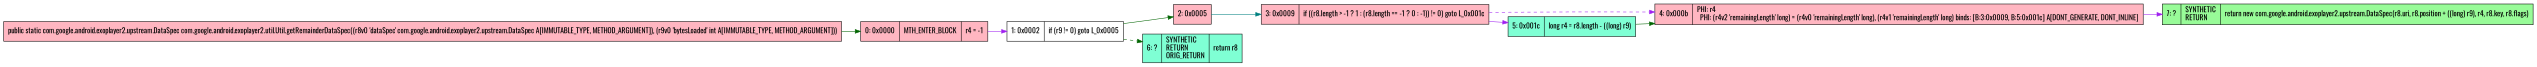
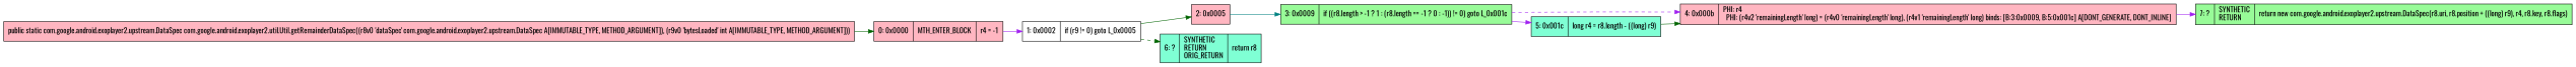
  digraph {
    fontname=Oswald
    rankdir=LR
    node [fillcolor=lightpink fontname=Oswald shape=record style=filled]
    edge [color=purple fontname=Oswald]
    n1 [label="{0\:\ 0x0000|MTH_ENTER_BLOCK\l|r4 = \-1\l}"]
    n2 [fillcolor=white label="{1\:\ 0x0002|if (r9 != 0) goto L_0x0005\l}"]
    n3 [label="{2\:\ 0x0005}"]
    n4 [fillcolor=aquamarine label="{6\:\ ?|SYNTHETIC\lRETURN\lORIG_RETURN\l|return r8\l}"]
-   n5 [label="{3\:\ 0x0009|if ((r8.length \> \-1 ? 1 : (r8.length == \-1 ? 0 : \-1)) != 0) goto L_0x001c\l}"]
+   n5 [fillcolor=palegreen label="{3\:\ 0x0009|if ((r8.length \> \-1 ? 1 : (r8.length == \-1 ? 0 : \-1)) != 0) goto L_0x001c\l}"]
    n6 [label="{4\:\ 0x000b|PHI: r4 \l  PHI: (r4v2 'remainingLength' long) = (r4v0 'remainingLength' long), (r4v1 'remainingLength' long) binds: [B:3:0x0009, B:5:0x001c] A[DONT_GENERATE, DONT_INLINE]\l}"]
    n7 [fillcolor=aquamarine label="{5\:\ 0x001c|long r4 = r8.length \- ((long) r9)\l}"]
    n8 [fillcolor=palegreen label="{7\:\ ?|SYNTHETIC\lRETURN\l|return new com.google.android.exoplayer2.upstream.DataSpec(r8.uri, r8.position + ((long) r9), r4, r8.key, r8.flags)\l}"]
    n9 [label="{public static com.google.android.exoplayer2.upstream.DataSpec com.google.android.exoplayer2.util.Util.getRemainderDataSpec((r8v0 'dataSpec' com.google.android.exoplayer2.upstream.DataSpec A[IMMUTABLE_TYPE, METHOD_ARGUMENT]), (r9v0 'bytesLoaded' int A[IMMUTABLE_TYPE, METHOD_ARGUMENT])) }"]
    n1 -> n2
    n2 -> n3 [color=darkgreen]
    n2 -> n4 [color=darkgreen style=dashed]
    n3 -> n5 [color=teal]
    n5 -> n6 [style=dashed]
    n5 -> n7
    n6 -> n8
    n7 -> n6 [color=darkgreen]
    n9 -> n1 [color=darkgreen]
  }
